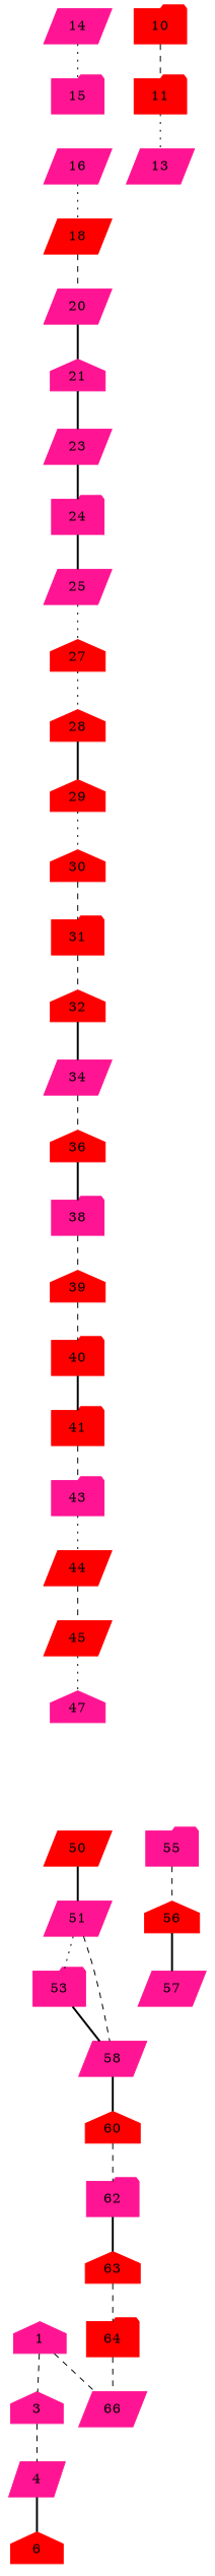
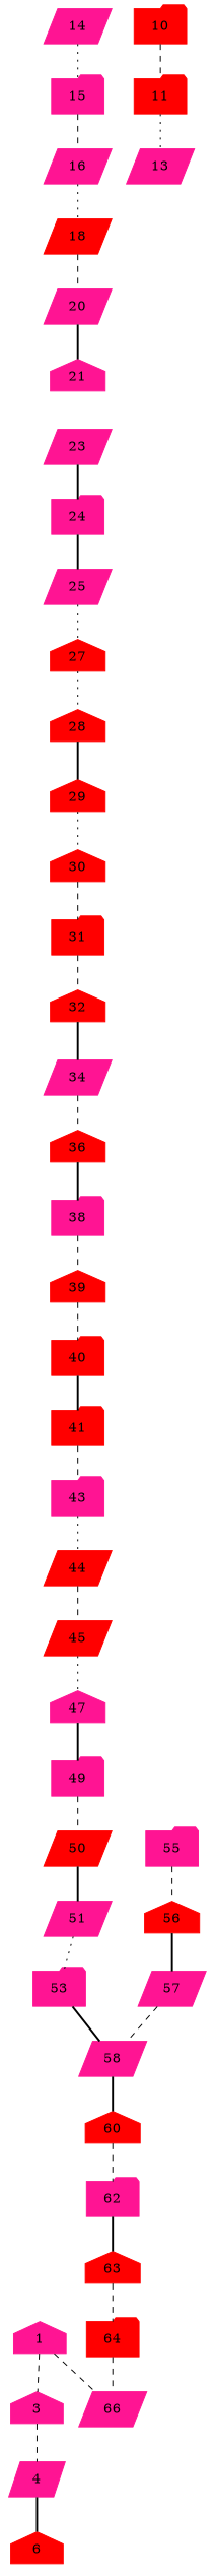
  graph {
    node [color=deeppink shape=parallelogram style=filled]
    edge [style=dashed]
    1 [shape=house super="+2"]
    3 [shape=house]
    66
    4 [super="+5"]
    6 [color=red shape=house super="+7"]
    10 [color=red shape=folder]
    11 [color=red shape=folder super="+12"]
    13
    15 [shape=folder]
    14
    16 [super="+17"]
    18 [color=red super="+19"]
    20
    21 [shape=house super="+22"]
    23
    24 [shape=folder]
    25 [super="+26"]
    27 [color=red shape=house]
    28 [color=red shape=house]
    29 [color=red shape=house]
    30 [color=red shape=house]
    31 [color=red shape=folder]
    32 [color=red shape=house super="+33"]
    34 [super="+35"]
    36 [color=red shape=house super="+37"]
    38 [shape=folder]
    39 [color=red shape=house]
    40 [color=red shape=folder]
    41 [color=red shape=folder super="+42"]
    43 [shape=folder]
    44 [color=red]
    45 [color=red super="+46"]
    47 [shape=house super="+48"]
+   49 [shape=folder]
    50 [color=red]
    51 [super="+52"]
    53 [shape=folder super="+54"]
    58 [super="+59"]
    55 [shape=folder]
    56 [color=red shape=house]
    57
    60 [color=red shape=house super="+61"]
    62 [shape=folder]
    63 [color=red shape=house]
    64 [color=red shape=folder super="+65"]
    1 -- 3
    1 -- 66
    3 -- 4
    4 -- 6 [style=bold]
    10 -- 11
    11 -- 13 [style=dotted]
+   15 -- 16
    14 -- 15 [style=dotted]
    16 -- 18 [style=dotted]
    18 -- 20
    20 -- 21 [style=bold]
-   21 -- 23 [style=bold]
    23 -- 24 [style=bold]
    24 -- 25 [style=bold]
    25 -- 27 [style=dotted]
    27 -- 28 [style=dotted]
    28 -- 29 [style=bold]
    29 -- 30 [style=dotted]
    30 -- 31
    31 -- 32
    32 -- 34 [style=bold]
    34 -- 36
    36 -- 38 [style=bold]
    38 -- 39
    39 -- 40
    40 -- 41 [style=bold]
    41 -- 43
    43 -- 44 [style=dotted]
    44 -- 45
    45 -- 47 [style=dotted]
+   47 -- 49 [style=bold]
+   49 -- 50
    50 -- 51 [style=bold]
    51 -- 53 [style=dotted]
    53 -- 58 [style=bold]
    58 -- 60 [style=bold]
    55 -- 56
    56 -- 57 [style=bold]
-   51 -- 58
+   57 -- 58
    60 -- 62
    62 -- 63 [style=bold]
    63 -- 64
    64 -- 66
  }
